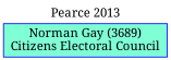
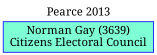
  digraph {
    label="Pearce 2013"
    labelloc=t
    mclimit=10
    fontname="Noto Serif"
-   n1 [label="Norman Gay (3689)\nCitizens Electoral Council" shape=box style=filled fillcolor=aquamarine color=blue fontname="Noto Serif"]
+   n1 [label="Norman Gay (3639)\nCitizens Electoral Council" shape=box style=filled fillcolor=aquamarine color=blue fontname="Noto Serif"]
  }
